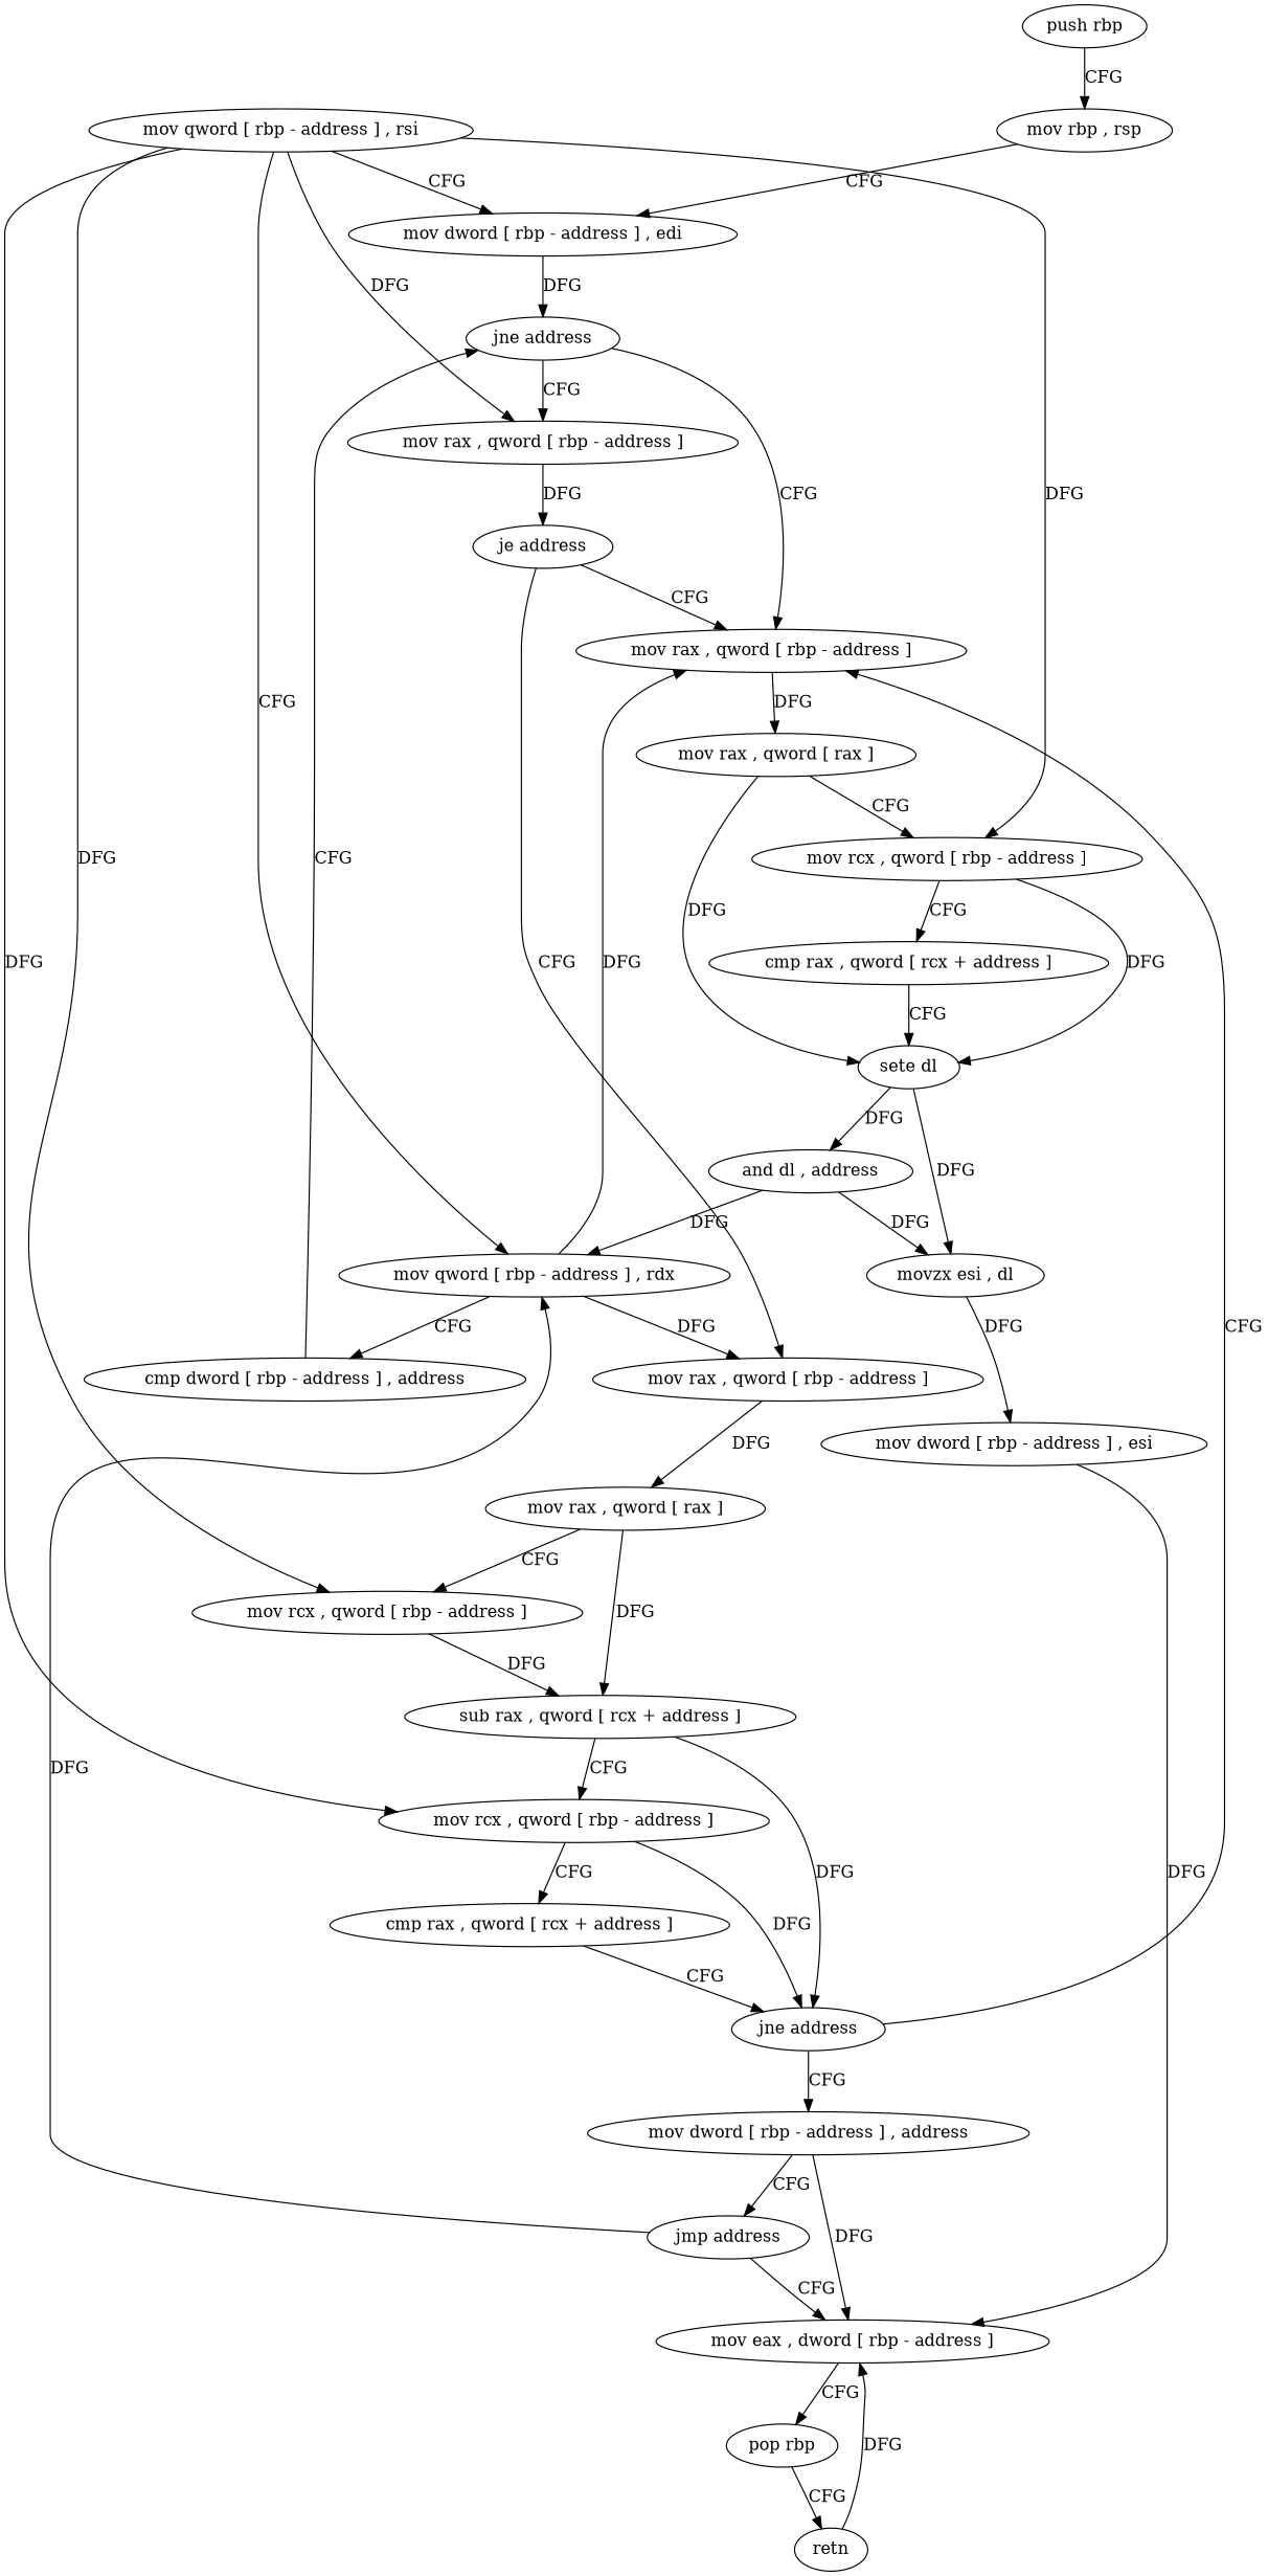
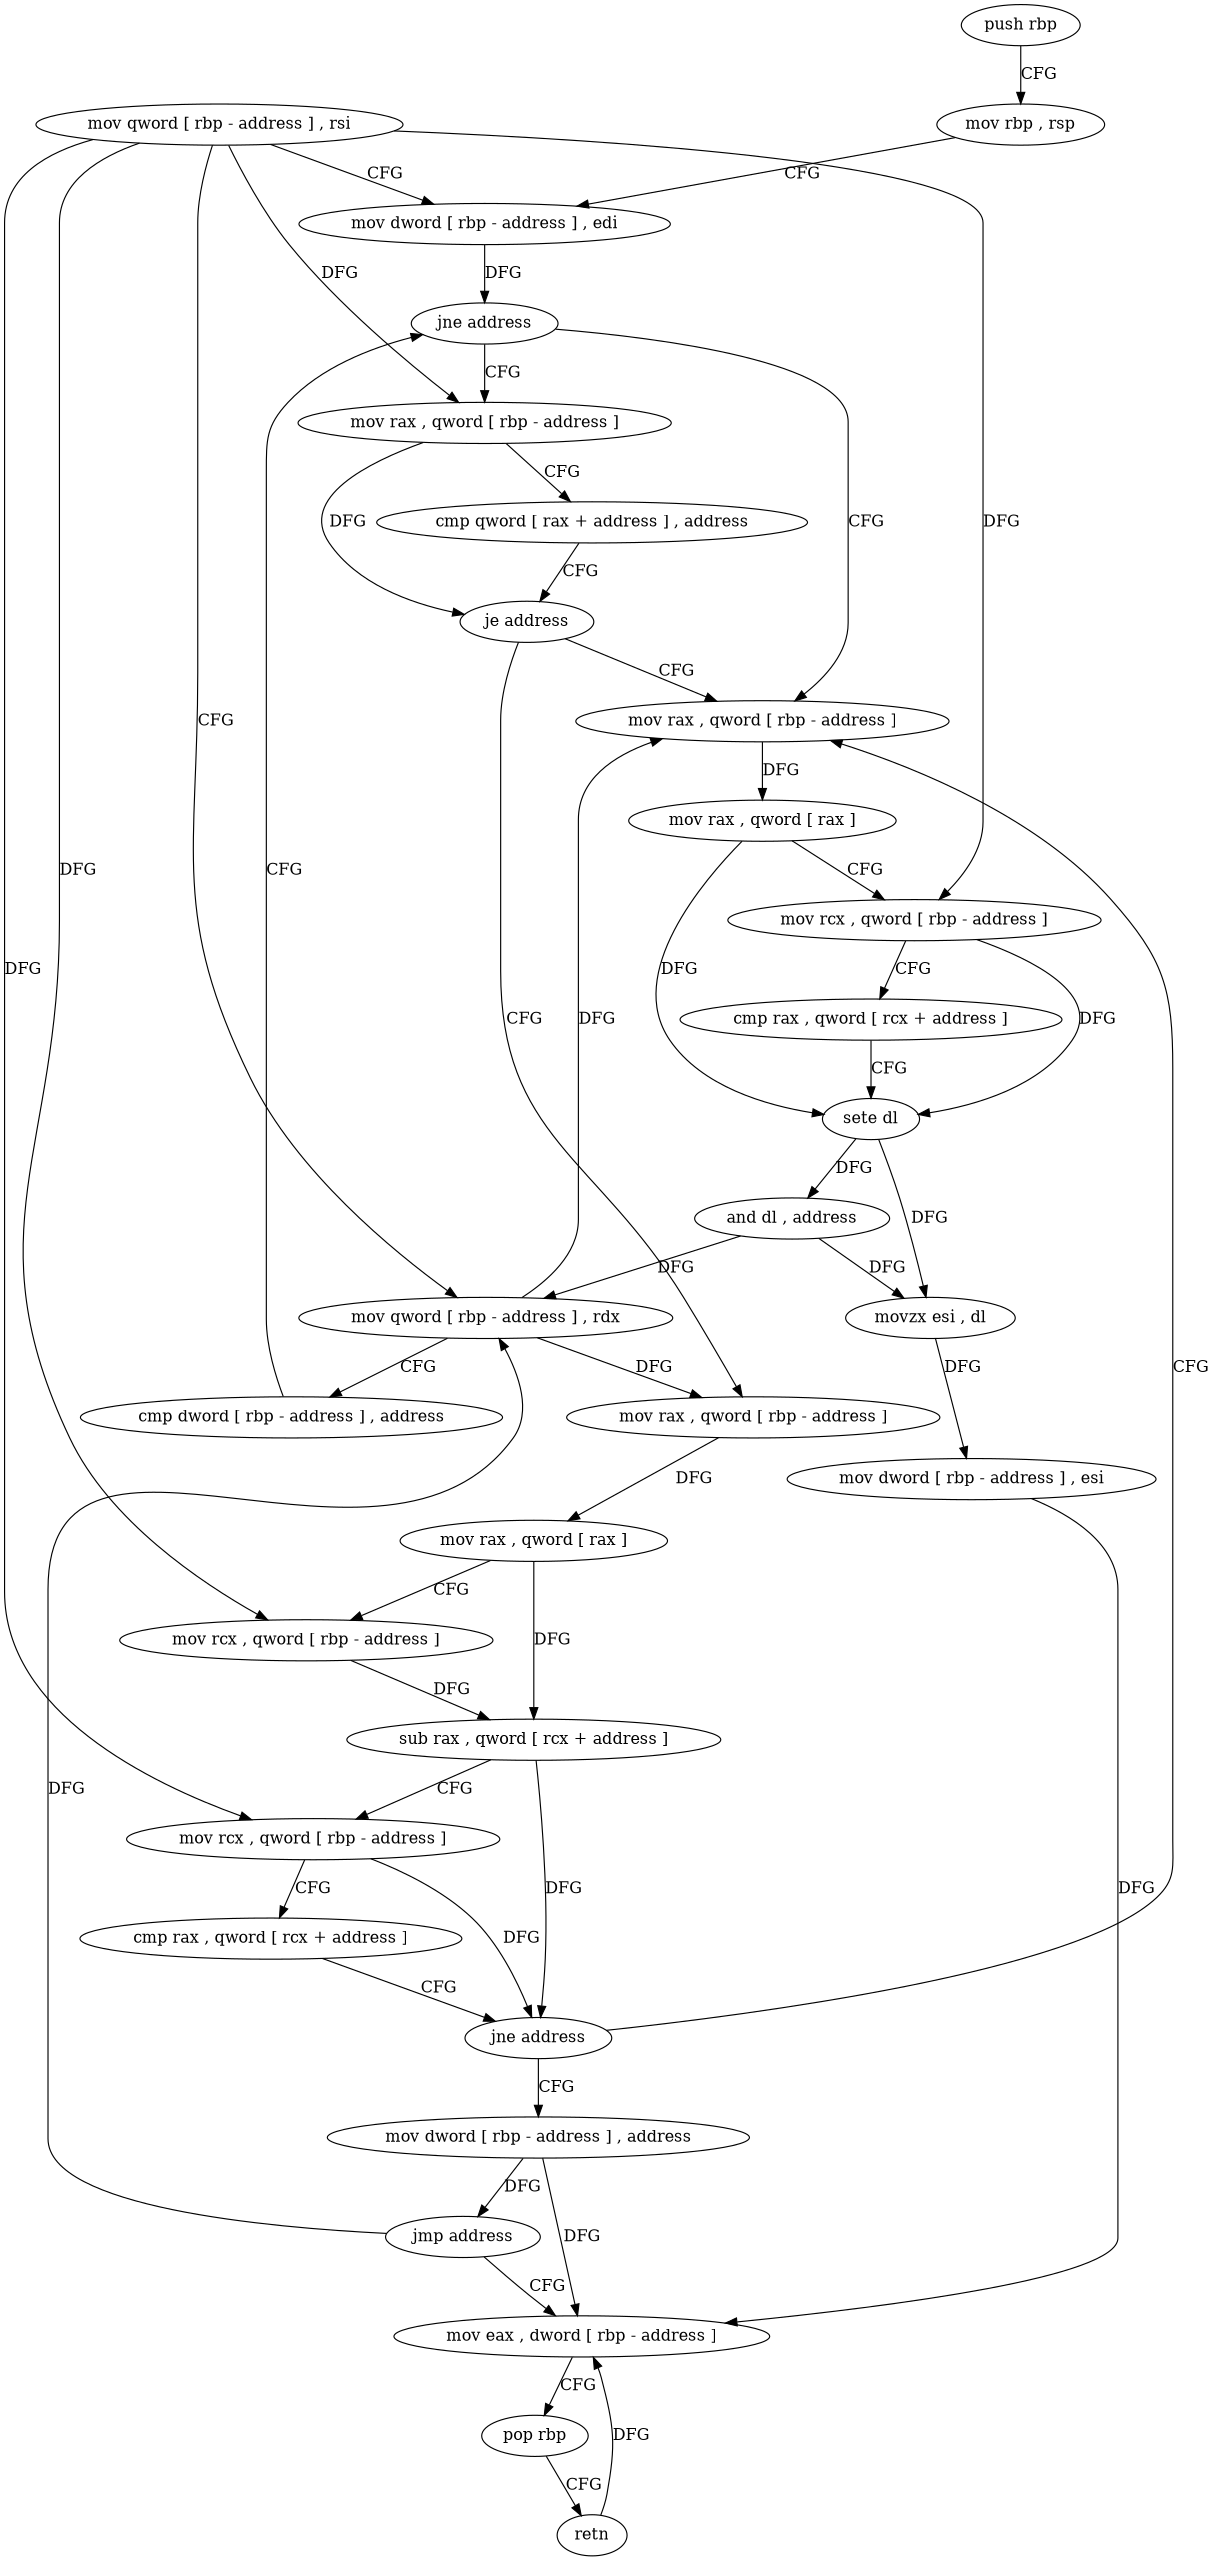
  digraph {
    n1 [label="push rbp"]
    n2 [label="mov rbp , rsp"]
    n3 [label="mov dword [ rbp - address ] , edi"]
    n4 [label="jne address"]
    n5 [label="mov qword [ rbp - address ] , rsi"]
    n6 [label="mov qword [ rbp - address ] , rdx"]
    n7 [label="mov rax , qword [ rbp - address ]"]
    n8 [label="mov rcx , qword [ rbp - address ]"]
    n9 [label="mov rcx , qword [ rbp - address ]"]
    n10 [label="mov rcx , qword [ rbp - address ]"]
    n11 [label="mov rax , qword [ rbp - address ]"]
    n12 [label="cmp dword [ rbp - address ] , address"]
    n13 [label="mov rax , qword [ rbp - address ]"]
+   n14 [label="cmp qword [ rax + address ] , address"]
    n15 [label="je address"]
    n16 [label="sete dl"]
    n17 [label="cmp rax , qword [ rcx + address ]"]
    n18 [label="sub rax , qword [ rcx + address ]"]
    n19 [label="jne address"]
    n20 [label="cmp rax , qword [ rcx + address ]"]
    n21 [label="mov rax , qword [ rax ]"]
    n22 [label="mov rax , qword [ rax ]"]
    n23 [label="and dl , address"]
    n24 [label="movzx esi , dl"]
    n25 [label="mov dword [ rbp - address ] , esi"]
    n26 [label="mov eax , dword [ rbp - address ]"]
    n27 [label="pop rbp"]
    n28 [label=retn]
    n29 [label="mov dword [ rbp - address ] , address"]
    n30 [label="jmp address"]
    n1 -> n2 [label=CFG]
    n2 -> n3 [label=CFG]
    n3 -> n4 [label=DFG]
    n4 -> n7 [label=CFG]
    n4 -> n11 [label=CFG]
    n5 -> n3 [label=CFG]
    n5 -> n6 [label=CFG]
    n5 -> n7 [label=DFG]
    n5 -> n8 [label=DFG]
    n5 -> n9 [label=DFG]
    n5 -> n10 [label=DFG]
    n6 -> n11 [label=DFG]
    n6 -> n12 [label=CFG]
    n6 -> n13 [label=DFG]
+   n7 -> n14 [label=CFG]
    n7 -> n15 [label=DFG]
    n8 -> n16 [label=DFG]
    n8 -> n17 [label=CFG]
    n9 -> n18 [label=DFG]
    n10 -> n19 [label=DFG]
    n10 -> n20 [label=CFG]
    n11 -> n21 [label=DFG]
    n12 -> n4 [label=CFG]
    n13 -> n22 [label=DFG]
+   n14 -> n15 [label=CFG]
    n15 -> n11 [label=CFG]
    n15 -> n13 [label=CFG]
    n16 -> n23 [label=DFG]
    n16 -> n24 [label=DFG]
    n17 -> n16 [label=CFG]
    n18 -> n10 [label=CFG]
    n18 -> n19 [label=DFG]
    n19 -> n11 [label=CFG]
    n19 -> n29 [label=CFG]
    n20 -> n19 [label=CFG]
    n21 -> n8 [label=CFG]
    n21 -> n16 [label=DFG]
    n22 -> n9 [label=CFG]
    n22 -> n18 [label=DFG]
    n23 -> n6 [label=DFG]
    n23 -> n24 [label=DFG]
    n24 -> n25 [label=DFG]
    n25 -> n26 [label=DFG]
    n26 -> n27 [label=CFG]
    n27 -> n28 [label=CFG]
    n28 -> n26 [label=DFG]
    n29 -> n26 [label=DFG]
-   n29 -> n30 [label=CFG]
+   n29 -> n30 [label=DFG]
    n30 -> n6 [label=DFG]
    n30 -> n26 [label=CFG]
  }
